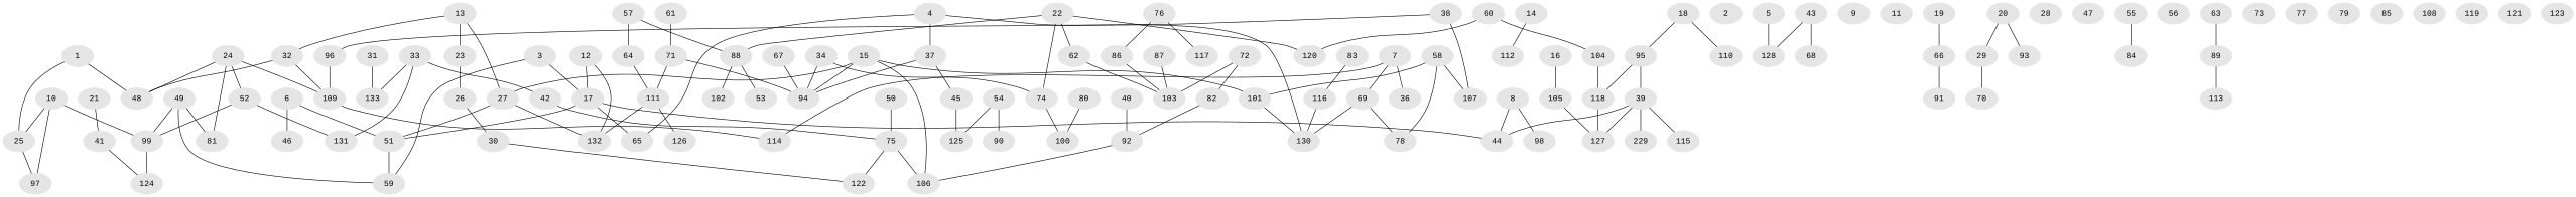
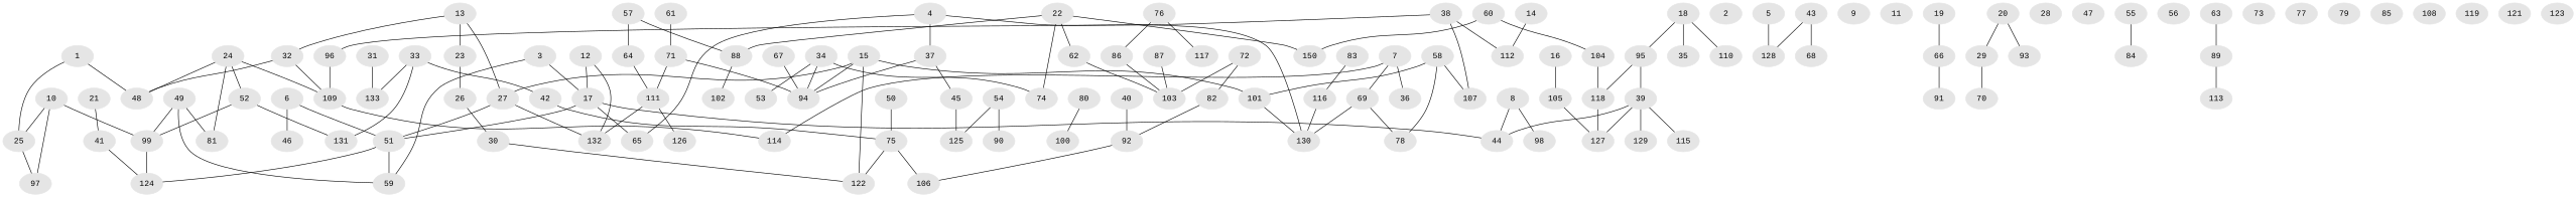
  graph {
    fontname="Liberation Mono"
    node [color=gray90 fontname="Liberation Mono" style=filled]
    edge [fontname="Liberation Mono"]
    1
    25
    48
    97
    2
    3
    17
    59
    65
    51
    44
    4
    37
    130
    94
    45
    5
    128
    6
    46
    124
    7
    36
    69
    114
    78
    8
    98
    9
    10
    99
    11
    12
    132
    13
    23
    27
    32
    26
    109
    14
    112
    15
    101
    122
    16
    105
    127
    18
+   35
    95
    110
    39
    118
    19
    66
    91
    20
    29
    93
    70
    76
    86
    117
    21
    41
    22
    62
    74
    88
-   120
+   120 [label=150]
    103
    100
    102
    30
    24
    52
    81
    131
    28
    31
    133
    33
    42
    75
    34
    53
    125
    38
    96
    107
    115
-   129 [label=229]
+   129
    40
    92
    106
    43
    68
    54
    90
    47
    49
    50
    55
    84
    56
    57
    64
    111
    58
    60
    104
    61
    71
    63
    89
    113
    126
    67
    72
    82
    73
    77
    79
    80
    83
    116
    85
    87
    108
    119
    121
    123
    1 -- 25
    1 -- 48
    25 -- 97
    3 -- 17
    3 -- 59
    17 -- 65
    17 -- 51
    17 -- 44
    51 -- 59
+   51 -- 124
    4 -- 65
    4 -- 37
    4 -- 130
    37 -- 94
    37 -- 45
    45 -- 125
    5 -- 128
    6 -- 51
    6 -- 46
    7 -- 36
    7 -- 69
    7 -- 114
    69 -- 130
    69 -- 78
    8 -- 44
    8 -- 98
    10 -- 25
    10 -- 97
    10 -- 99
    99 -- 124
    12 -- 17
    12 -- 132
    13 -- 23
    13 -- 27
    13 -- 32
    23 -- 26
    27 -- 51
    27 -- 132
    32 -- 48
    32 -- 109
    26 -- 30
    109 -- 114
    14 -- 112
    15 -- 94
    15 -- 27
    15 -- 101
-   15 -- 106
+   15 -- 122
    101 -- 130
    16 -- 105
    105 -- 127
+   18 -- 35
    18 -- 95
    18 -- 110
    95 -- 39
    95 -- 118
    39 -- 44
    39 -- 127
    39 -- 115
    39 -- 129
    118 -- 127
    19 -- 66
    66 -- 91
    20 -- 29
    20 -- 93
    29 -- 70
    76 -- 86
    76 -- 117
    86 -- 103
    21 -- 41
    41 -- 124
    22 -- 62
    22 -- 74
    22 -- 88
    22 -- 120
    62 -- 103
-   74 -- 100
    88 -- 102
    30 -- 122
    24 -- 48
    24 -- 109
    24 -- 52
    24 -- 81
    52 -- 99
    52 -- 131
    31 -- 133
    33 -- 131
    33 -- 133
    33 -- 42
    42 -- 75
    75 -- 122
    75 -- 106
    34 -- 94
    34 -- 74
-   88 -- 53
+   34 -- 53
+   38 -- 112
    38 -- 96
    38 -- 107
    96 -- 109
    40 -- 92
    92 -- 106
    43 -- 128
    43 -- 68
    54 -- 125
    54 -- 90
    49 -- 59
    49 -- 99
    49 -- 81
    50 -- 75
    55 -- 84
    57 -- 88
    57 -- 64
    64 -- 111
    111 -- 132
    111 -- 126
    58 -- 78
    58 -- 101
    58 -- 107
    60 -- 120
    60 -- 104
    104 -- 118
    61 -- 71
    71 -- 94
    71 -- 111
    63 -- 89
    89 -- 113
    67 -- 94
    72 -- 103
    72 -- 82
    82 -- 92
    80 -- 100
    83 -- 116
    116 -- 130
    87 -- 103
  }
